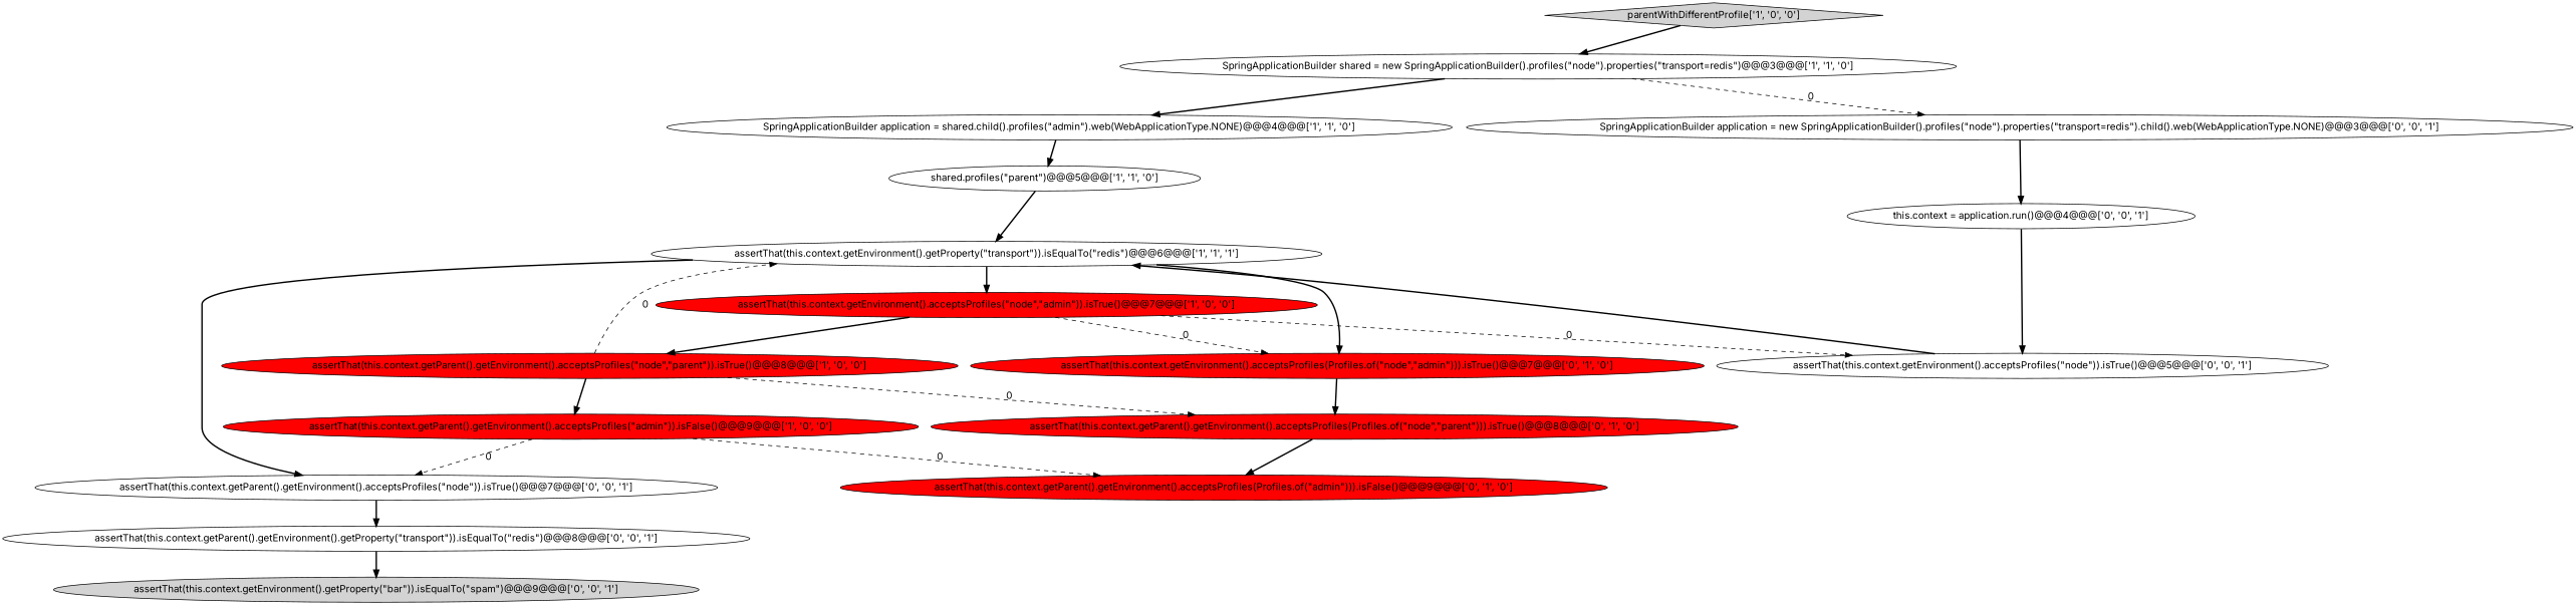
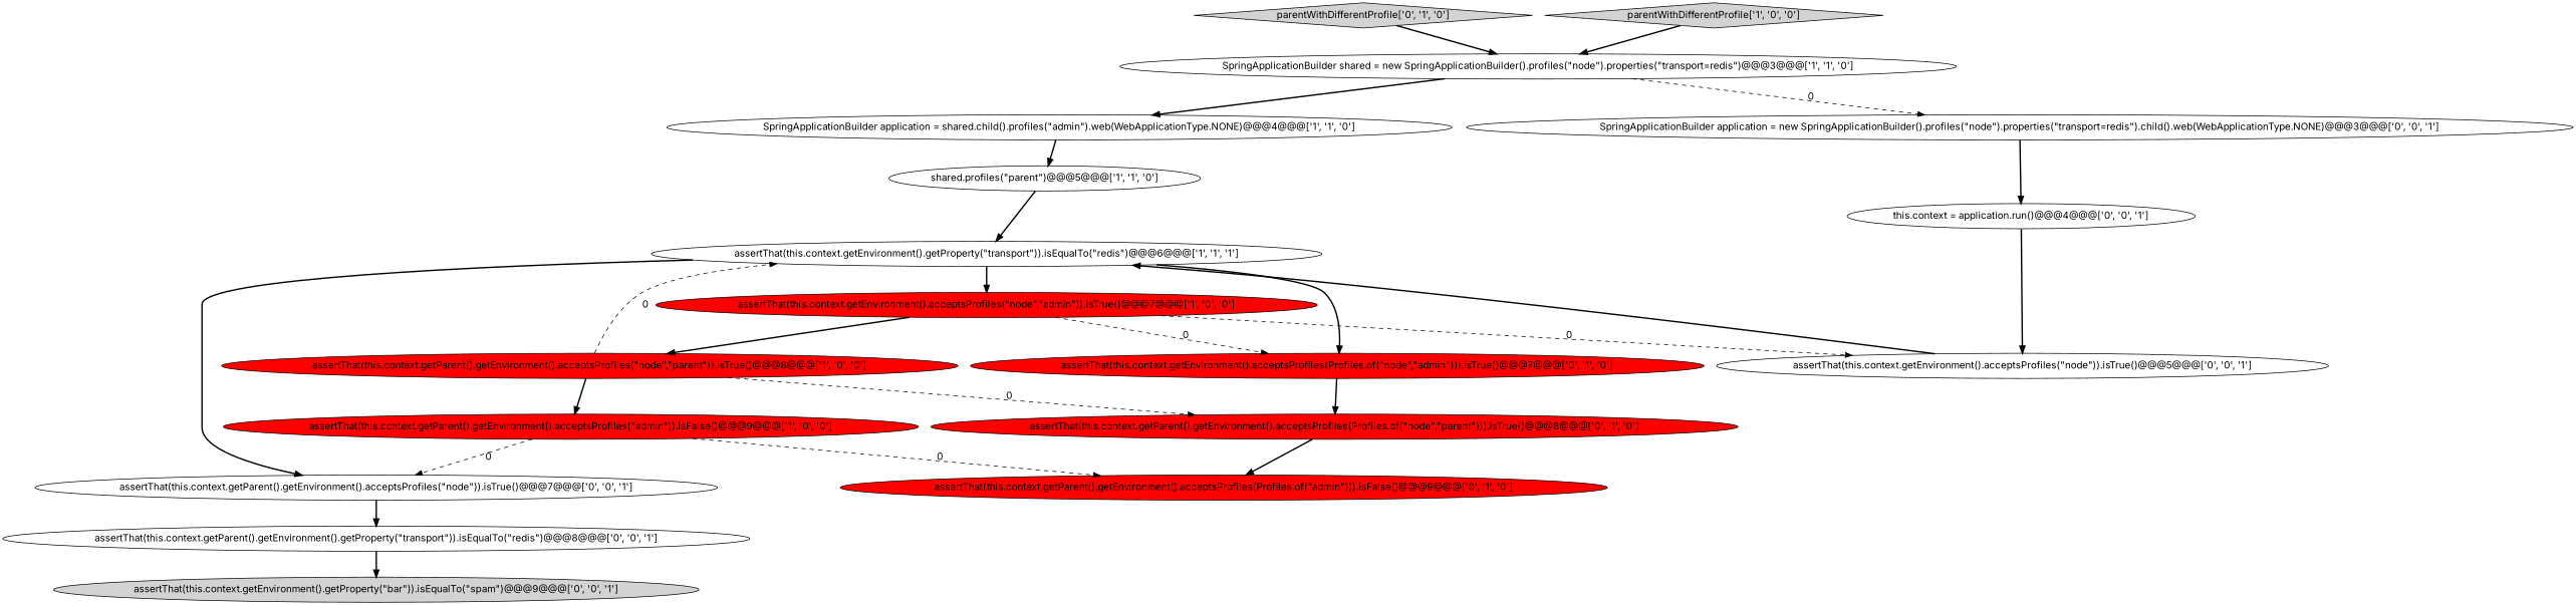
  digraph {
    fontname=Inter
    node [fillcolor=white fontname=Inter shape=ellipse style=filled]
    edge [fontname=Inter style=bold]
    n1 [label="assertThat(this.context.getParent().getEnvironment().getProperty(\"transport\")).isEqualTo(\"redis\")@@@8@@@['0', '0', '1']"]
    n2 [fillcolor=lightgray label="assertThat(this.context.getEnvironment().getProperty(\"bar\")).isEqualTo(\"spam\")@@@9@@@['0', '0', '1']"]
    n3 [label="assertThat(this.context.getParent().getEnvironment().acceptsProfiles(\"node\")).isTrue()@@@7@@@['0', '0', '1']"]
    n4 [label="SpringApplicationBuilder application = new SpringApplicationBuilder().profiles(\"node\").properties(\"transport=redis\").child().web(WebApplicationType.NONE)@@@3@@@['0', '0', '1']"]
    n5 [label="this.context = application.run()@@@4@@@['0', '0', '1']"]
+   n6 [fillcolor=lightgray label="parentWithDifferentProfile['0', '1', '0']" shape=diamond]
    n7 [label="SpringApplicationBuilder shared = new SpringApplicationBuilder().profiles(\"node\").properties(\"transport=redis\")@@@3@@@['1', '1', '0']"]
    n8 [label="SpringApplicationBuilder application = shared.child().profiles(\"admin\").web(WebApplicationType.NONE)@@@4@@@['1', '1', '0']"]
    n9 [fillcolor=red label="assertThat(this.context.getParent().getEnvironment().acceptsProfiles(Profiles.of(\"node\",\"parent\"))).isTrue()@@@8@@@['0', '1', '0']"]
    n10 [fillcolor=red label="assertThat(this.context.getParent().getEnvironment().acceptsProfiles(Profiles.of(\"admin\"))).isFalse()@@@9@@@['0', '1', '0']"]
    n11 [fillcolor=red label="assertThat(this.context.getEnvironment().acceptsProfiles(Profiles.of(\"node\",\"admin\"))).isTrue()@@@7@@@['0', '1', '0']"]
    n12 [label="assertThat(this.context.getEnvironment().acceptsProfiles(\"node\")).isTrue()@@@5@@@['0', '0', '1']"]
    n13 [label="assertThat(this.context.getEnvironment().getProperty(\"transport\")).isEqualTo(\"redis\")@@@6@@@['1', '1', '1']"]
    n14 [label="shared.profiles(\"parent\")@@@5@@@['1', '1', '0']"]
    n15 [fillcolor=red label="assertThat(this.context.getEnvironment().acceptsProfiles(\"node\",\"admin\")).isTrue()@@@7@@@['1', '0', '0']"]
    n16 [fillcolor=red label="assertThat(this.context.getParent().getEnvironment().acceptsProfiles(\"admin\")).isFalse()@@@9@@@['1', '0', '0']"]
    n17 [fillcolor=lightgray label="parentWithDifferentProfile['1', '0', '0']" shape=diamond]
    n18 [fillcolor=red label="assertThat(this.context.getParent().getEnvironment().acceptsProfiles(\"node\",\"parent\")).isTrue()@@@8@@@['1', '0', '0']"]
    n1 -> n2
    n3 -> n1
    n4 -> n5
    n5 -> n12
+   n6 -> n7
    n7 -> n4 [label=0 style=dashed]
    n7 -> n8
    n8 -> n14
    n9 -> n10
    n11 -> n9
    n12 -> n13
    n13 -> n3
    n13 -> n11
    n13 -> n15
    n14 -> n13
    n15 -> n11 [label=0 style=dashed]
    n15 -> n12 [label=0 style=dashed]
    n15 -> n18
    n16 -> n3 [label=0 style=dashed]
    n16 -> n10 [label=0 style=dashed]
    n17 -> n7
    n18 -> n9 [label=0 style=dashed]
    n18 -> n13 [label=0 style=dashed]
    n18 -> n16
  }
